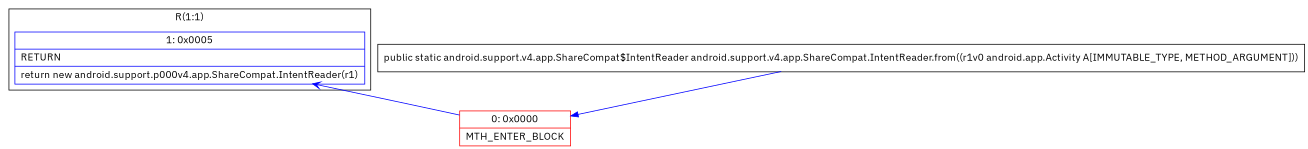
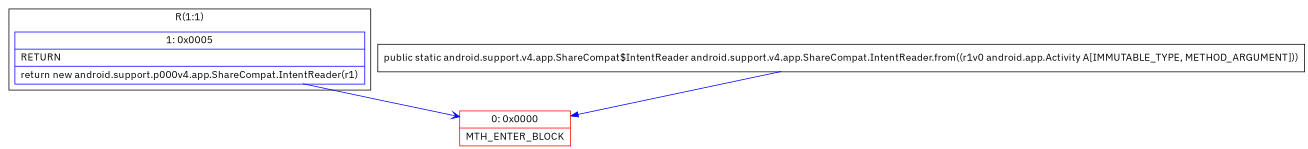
  digraph {
    fontname="IBM Plex Sans"
    node [shape=record fontname="IBM Plex Sans"]
    edge [color=blue fontname="IBM Plex Sans"]
    n1 [color=blue label="{1\:\ 0x0005|RETURN\l|return new android.support.p000v4.app.ShareCompat.IntentReader(r1)\l}"]
    n2 [color=red label="{0\:\ 0x0000|MTH_ENTER_BLOCK\l}"]
    n3 [label="{public static android.support.v4.app.ShareCompat$IntentReader android.support.v4.app.ShareCompat.IntentReader.from((r1v0 android.app.Activity A[IMMUTABLE_TYPE, METHOD_ARGUMENT])) }"]
    subgraph cluster_1 {
      label="R(1:1)"
      n1
    }
-   n2 -> n1 [arrowhead=vee]
+   n1 -> n2 [arrowhead=vee]
    n3 -> n2 [arrowhead=normal]
  }
